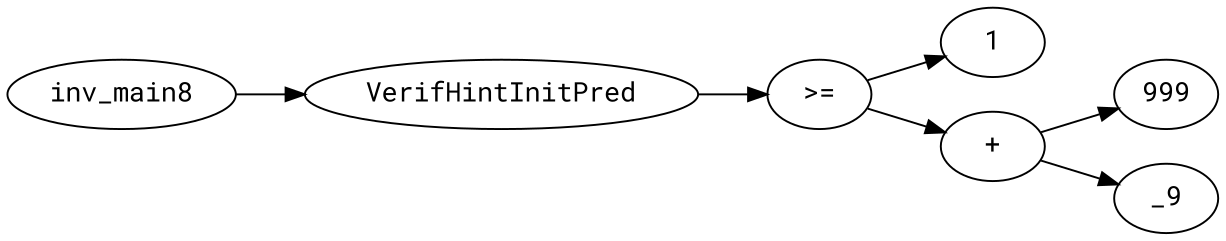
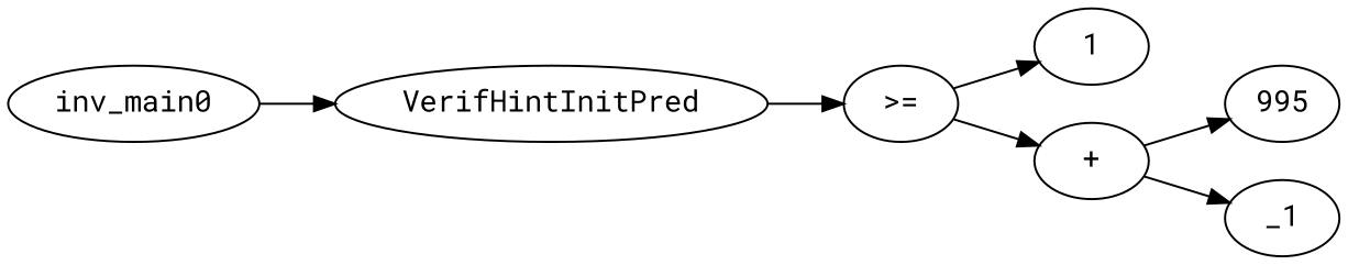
  digraph {
    fontname="Roboto Mono"
    rankdir=LR
    node [fontname="Roboto Mono"]
    edge [fontname="Roboto Mono"]
-   n1 [label=inv_main8]
+   n1 [label=inv_main0]
    n2 [label=VerifHintInitPred]
    n3 [label=">="]
    n4 [label=1]
    n5 [label="+"]
-   n6 [label=999]
-   n7 [label=_9]
+   n6 [label=995]
+   n7 [label=_1]
    n1 -> n2
    n2 -> n3
    n3 -> n4
    n3 -> n5
    n5 -> n6
    n5 -> n7
  }
